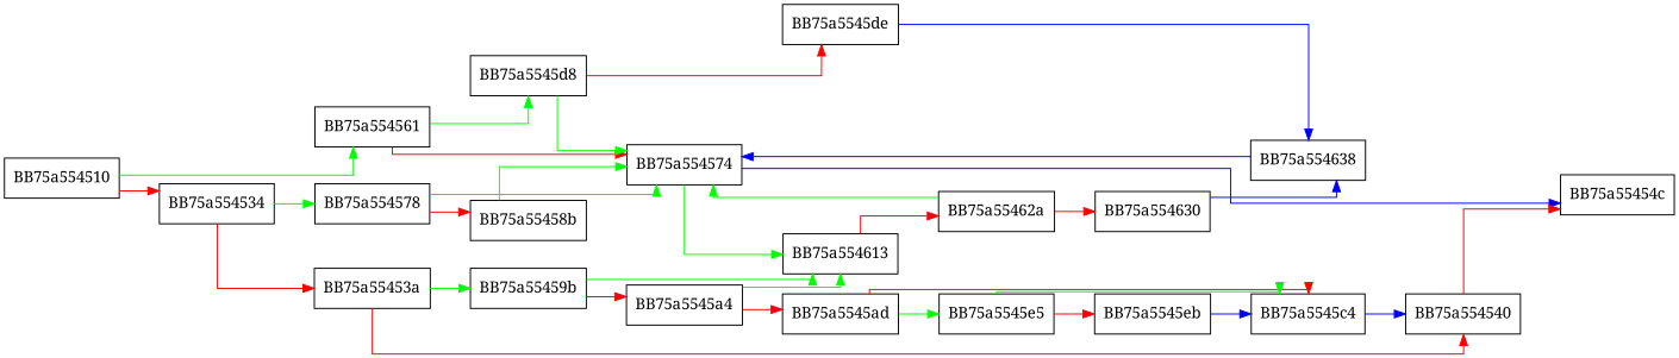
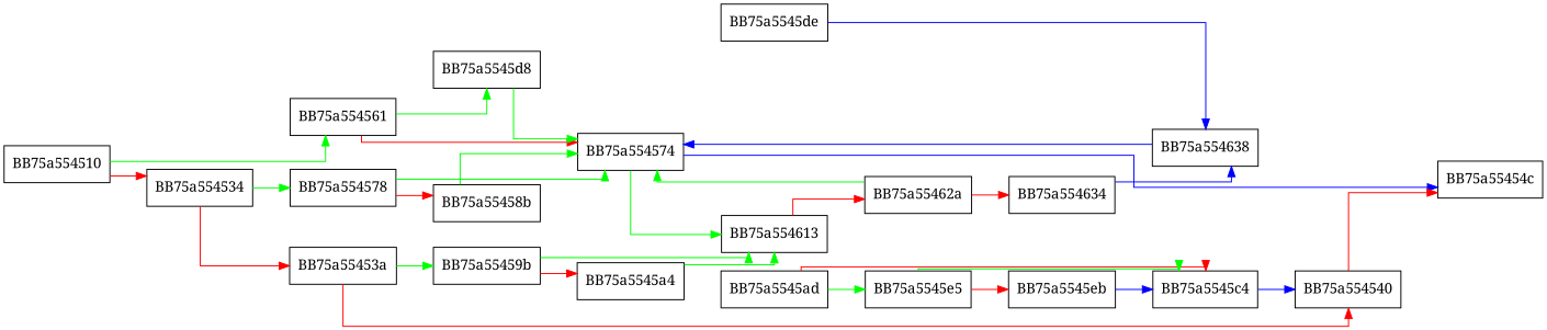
  digraph {
    fontname="Noto Serif"
    rankdir=LR
    splines=ortho
    node [fontname="Noto Serif" shape=box]
    edge [color=green fontname="Noto Serif"]
    BB75a554510
    BB75a554561
    BB75a554534
    BB75a5545d8
    BB75a554574
    BB75a554578
    BB75a55453a
    BB75a5545de
    BB75a554613
    BB75a55454c
    BB75a55458b
    BB75a55459b
    BB75a554540
    BB75a5545a4
    BB75a55462a
    BB75a5545ad
    n17 [label=BB75a554638]
-   BB75a554634 [label=BB75a554630]
+   BB75a554634
    BB75a5545e5
    BB75a5545c4
    BB75a5545eb
    BB75a554510 -> BB75a554561
    BB75a554510 -> BB75a554534 [color=red]
    BB75a554561 -> BB75a5545d8
    BB75a554561 -> BB75a554574 [color=red]
    BB75a554534 -> BB75a554578
    BB75a554534 -> BB75a55453a [color=red]
    BB75a5545d8 -> BB75a554574
-   BB75a5545d8 -> BB75a5545de [color=red]
    BB75a554574 -> BB75a554613
    BB75a554574 -> BB75a55454c [color=blue]
    BB75a554578 -> BB75a554574
    BB75a554578 -> BB75a55458b [color=red]
    BB75a55453a -> BB75a55459b
    BB75a55453a -> BB75a554540 [color=red]
    BB75a5545de -> n17 [color=blue]
    BB75a554613 -> BB75a55462a [color=red]
    BB75a55458b -> BB75a554574
    BB75a55459b -> BB75a554613
    BB75a55459b -> BB75a5545a4 [color=red]
    BB75a554540 -> BB75a55454c [color=red]
    BB75a5545a4 -> BB75a554613
-   BB75a5545a4 -> BB75a5545ad [color=red]
    BB75a55462a -> BB75a554574
    BB75a55462a -> BB75a554634 [color=red]
    BB75a5545ad -> BB75a5545e5
    BB75a5545ad -> BB75a5545c4 [color=red]
    n17 -> BB75a554574 [color=blue]
    BB75a554634 -> n17 [color=blue]
    BB75a5545e5 -> BB75a5545c4
    BB75a5545e5 -> BB75a5545eb [color=red]
    BB75a5545c4 -> BB75a554540 [color=blue]
    BB75a5545eb -> BB75a5545c4 [color=blue]
  }
